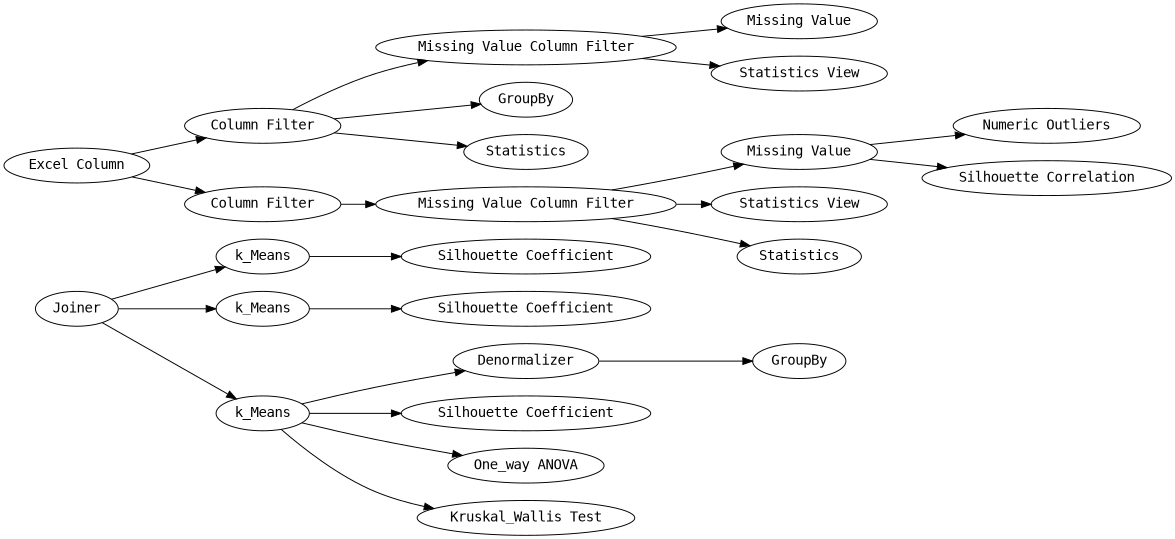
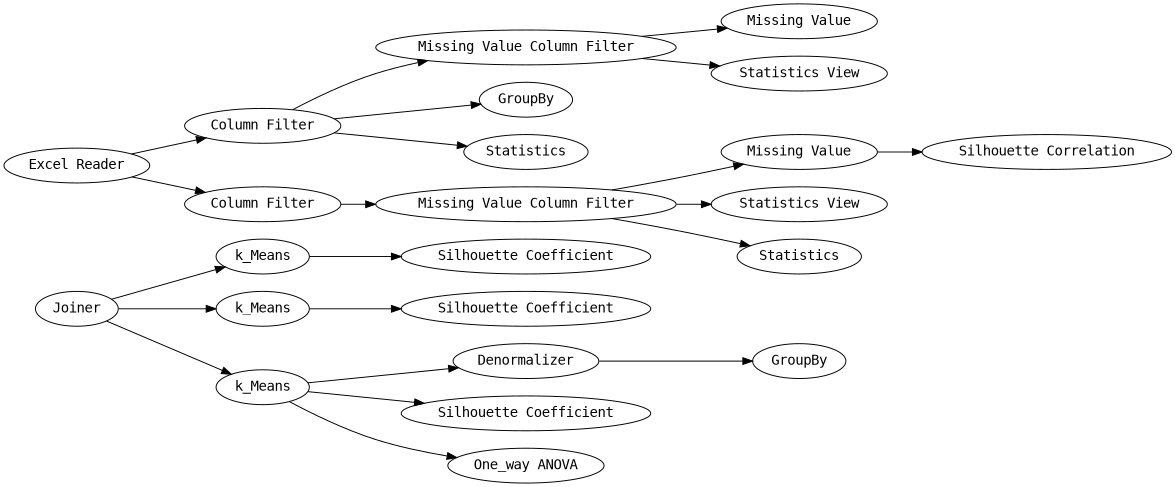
  digraph {
    fontname="DejaVu Sans Mono"
    rankdir=LR
    node [fontname="DejaVu Sans Mono"]
    edge [fontname="DejaVu Sans Mono"]
    n1 [label=Joiner]
    n2 [label=k_Means]
    n3 [label=k_Means]
    n4 [label=k_Means]
    n5 [label="Silhouette Coefficient"]
    n6 [label="Silhouette Coefficient"]
    n7 [label=Denormalizer]
    n8 [label="Silhouette Coefficient"]
    n9 [label="One_way ANOVA"]
-   n10 [label="Kruskal_Wallis Test"]
    n11 [label="Missing Value"]
-   n12 [label="Numeric Outliers"]
    n13 [label="Silhouette Correlation"]
    n14 [label="Missing Value Column Filter"]
    n15 [label="Missing Value"]
    n16 [label="Statistics View"]
    n17 [label=GroupBy]
    n18 [label="Column Filter"]
    n19 [label=GroupBy]
    n20 [label=Statistics]
    n21 [label="Missing Value Column Filter"]
    n22 [label="Statistics View"]
    n23 [label=Statistics]
-   n24 [label="Excel Column"]
+   n24 [label="Excel Reader"]
    n25 [label="Column Filter"]
    n1 -> n2
    n1 -> n3
    n1 -> n4
    n2 -> n5
    n3 -> n6
    n4 -> n7
    n4 -> n8
    n4 -> n9
-   n4 -> n10
    n7 -> n17
-   n11 -> n12
    n11 -> n13
    n14 -> n15
    n14 -> n16
    n18 -> n14
    n18 -> n19
    n18 -> n20
    n21 -> n11
    n21 -> n22
    n21 -> n23
    n24 -> n18
    n24 -> n25
    n25 -> n21
  }
